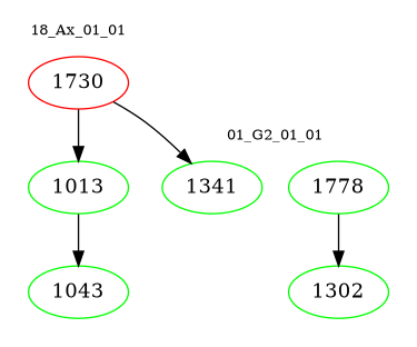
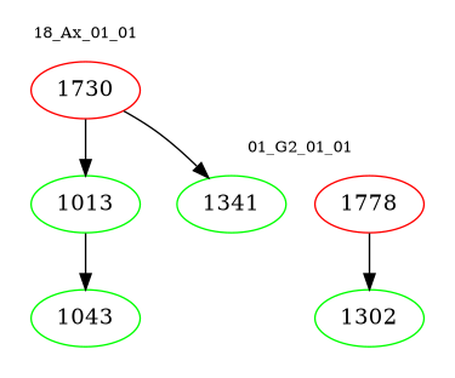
  digraph {
    node [color=green]
    edge [color=black]
    n1 [color=red label=1730]
    n2 [label=1013]
    n3 [label=1043]
-   n4 [label=1778]
+   n4 [color=red label=1778]
    n5 [label=1302]
    n6 [label=1341]
    subgraph cluster_1 {
      color=white
      fontsize=10
      label="18_Ax_01_01"
      n1
      n2
      n3
    }
    subgraph cluster_2 {
      color=white
      fontsize=10
      label="01_G2_01_01"
      n4
      n5
      n6
    }
    n1 -> n2
    n1 -> n6
    n2 -> n3
    n4 -> n5
  }
